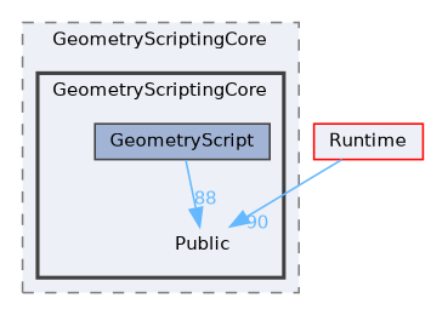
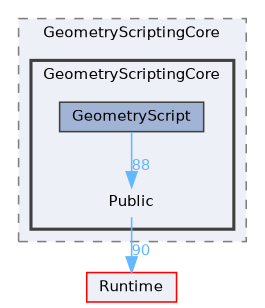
  digraph {
    compound=true
    node [fontname=Helvetica fontsize=10 shape=box style=filled]
    edge [color=steelblue1 fontcolor=steelblue1 fontname=Helvetica fontsize=10 labeldistance=1.5 labelfontname=Helvetica labelfontsize=10]
    n1 [height=0.2 label=Public shape=plaintext width=0.4 style=""]
    n2 [color=grey25 fillcolor="#a2b4d6" height=0.2 label=GeometryScript width=0.4]
    n3 [color=red fillcolor="#edf0f7" height=0.2 label=Runtime width=0.4]
    subgraph cluster_1 {
      bgcolor="#edf0f7"
      fontname=Helvetica
      fontsize=10
      label=GeometryScriptingCore
      pencolor=grey50
      style="filled,dashed"
      subgraph cluster_2 {
        bgcolor="#edf0f7"
        fontname=Helvetica
        fontsize=10
        label=GeometryScriptingCore
        pencolor=grey25
        style="filled,bold"
        n1
        n2
      }
    }
-   n3 -> n1 [headlabel=90]
+   n1 -> n3 [headlabel=90]
    n2 -> n1 [headlabel=88]
  }
